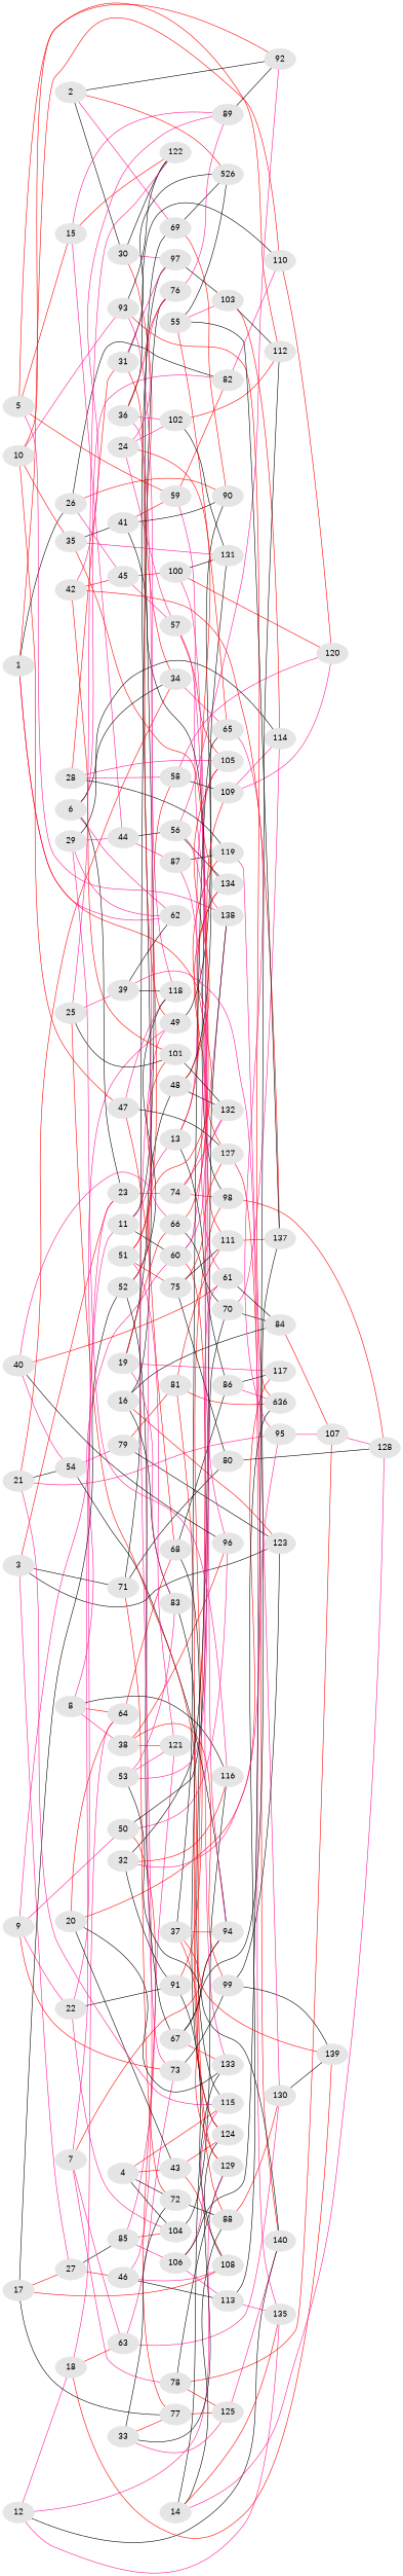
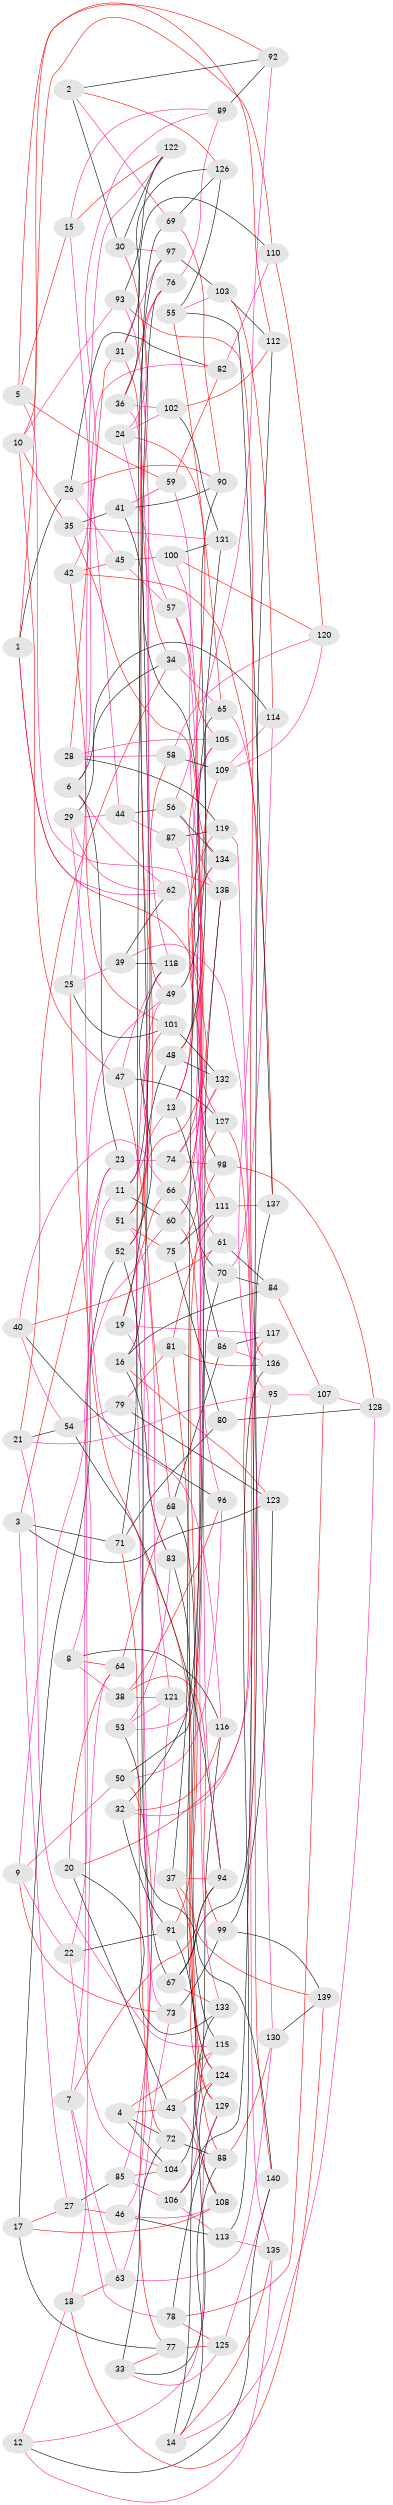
  graph {
    fontname=Lato
    rankdir=LR
    node [color=gray90 fontname=Lato style=filled]
    edge [color=deeppink fontname=Lato]
    1
    26
    62
    110
    127
    82
    45
    90
    120
    140
    2
    30
    69
    92
-   126 [label=526]
+   126
    122
    97
    34
    3
    23
    27
    71
    123
    74
    46
    85
    72
    76
    80
    4
    43
    104
    115
    108
    124
    88
    116
    5
    15
    59
    112
    138
    44
    89
    6
    114
    7
    11
    63
    78
    94
    13
    60
    73
    130
    129
    125
    107
    8
    38
    64
    96
    99
    121
    68
    79
    81
    9
    22
    49
    50
    91
    77
    70
    10
    35
    47
    93
    41
    111
    131
    118
-   136 [label=636]
+   136
    86
    105
    119
    132
    12
    18
    135
    139
    117
    14
    128
    133
    56
    87
    16
    83
    84
    103
    17
    52
    134
    67
    19
    48
    66
    109
    20
    21
    54
    95
    65
    98
    24
    57
    102
    25
    39
    101
    100
    113
    106
    28
    31
    58
    29
    32
    33
    137
    36
    37
    40
    61
    42
    51
    75
    53
    55
    1 -- 26 [color=black]
    1 -- 62
    1 -- 110 [color=red]
    1 -- 127 [color=red]
    26 -- 82 [color=black]
    26 -- 45
    26 -- 90 [color=red]
    110 -- 120 [color=red]
    127 -- 140 [color=red]
    82 -- 110
    45 -- 57
    45 -- 100 [color=red]
    2 -- 30 [color=black]
    2 -- 69
    2 -- 92 [color=black]
    2 -- 126 [color=red]
    30 -- 122 [color=black]
    30 -- 97
    30 -- 34 [color=red]
    69 -- 90 [color=red]
    69 -- 126 [color=black]
    97 -- 103 [color=black]
    34 -- 65
    3 -- 23 [color=red]
    3 -- 27
    3 -- 71 [color=black]
    3 -- 123 [color=black]
    23 -- 74
    27 -- 46 [color=red]
    27 -- 85 [color=black]
    71 -- 72 [color=red]
    71 -- 76 [color=black]
    71 -- 80 [color=black]
    74 -- 132
    74 -- 134 [color=red]
    74 -- 98 [color=red]
    46 -- 108
    46 -- 49
    46 -- 113 [color=black]
    85 -- 104 [color=red]
    85 -- 121
    85 -- 106
    72 -- 88 [color=black]
    76 -- 89
    80 -- 128 [color=black]
    4 -- 72 [color=black]
    4 -- 43 [color=red]
    4 -- 104 [color=black]
    4 -- 115 [color=red]
    43 -- 108 [color=red]
    43 -- 124 [color=red]
    104 -- 116 [color=black]
    88 -- 130 [color=red]
    5 -- 15 [color=red]
    5 -- 59 [color=red]
    5 -- 112 [color=red]
    5 -- 138
    15 -- 122 [color=red]
    15 -- 44
    15 -- 89
    59 -- 82 [color=red]
    59 -- 138
    44 -- 56 [color=black]
    44 -- 87
    89 -- 92 [color=black]
    6 -- 62
    6 -- 82
    6 -- 23 [color=black]
    6 -- 114 [color=black]
    7 -- 11
    7 -- 63
    7 -- 78
    7 -- 94 [color=red]
    11 -- 69 [color=black]
    11 -- 13
    11 -- 60 [color=black]
    63 -- 73
    63 -- 130
    78 -- 129 [color=black]
    78 -- 125 [color=red]
    78 -- 107 [color=red]
    13 -- 86 [color=black]
    13 -- 105
    13 -- 119 [color=red]
    60 -- 138
    60 -- 129 [color=red]
    60 -- 132
    73 -- 99 [color=black]
    130 -- 139 [color=black]
    125 -- 140
    107 -- 128
    8 -- 116 [color=black]
    8 -- 60
    8 -- 38
    8 -- 64 [color=red]
    38 -- 96 [color=red]
    38 -- 99 [color=red]
    38 -- 121 [color=red]
    64 -- 68 [color=red]
    99 -- 123 [color=black]
    99 -- 139 [color=black]
    68 -- 115 [color=black]
    68 -- 86 [color=black]
    79 -- 123 [color=black]
    79 -- 81 [color=red]
    81 -- 88 [color=red]
    81 -- 111 [color=red]
    81 -- 136 [color=red]
    9 -- 73 [color=red]
    9 -- 22
    9 -- 49
    9 -- 50
    22 -- 23
    22 -- 104
    22 -- 91 [color=black]
    49 -- 90 [color=black]
    50 -- 96
    50 -- 77 [color=red]
    50 -- 70 [color=black]
    91 -- 108 [color=black]
    91 -- 98 [color=red]
    77 -- 125 [color=red]
    70 -- 114
    70 -- 84 [color=black]
    10 -- 92 [color=red]
    10 -- 35 [color=red]
    10 -- 47 [color=red]
    10 -- 93
    35 -- 41 [color=black]
    35 -- 111 [color=red]
    35 -- 131
    47 -- 127 [color=black]
    47 -- 68 [color=red]
    47 -- 118
    93 -- 122 [color=black]
    93 -- 118
    93 -- 136 [color=red]
    41 -- 90 [color=black]
    41 -- 59 [color=red]
    41 -- 98 [color=black]
    111 -- 137 [color=red]
    86 -- 136
    86 -- 117 [color=black]
    119 -- 130
    12 -- 140 [color=black]
    12 -- 129
    12 -- 18
    12 -- 135
    18 -- 63 [color=red]
    18 -- 64
    18 -- 139 [color=red]
    14 -- 88 [color=black]
    14 -- 135 [color=red]
    14 -- 128
    14 -- 133 [color=black]
    56 -- 92
    56 -- 134 [color=black]
    56 -- 61
    87 -- 96
    87 -- 119 [color=black]
    16 -- 97 [color=black]
    16 -- 123 [color=red]
    16 -- 83 [color=black]
    16 -- 84 [color=black]
    83 -- 124 [color=black]
    84 -- 107 [color=red]
    103 -- 112 [color=black]
    103 -- 114 [color=red]
    17 -- 27 [color=red]
    17 -- 108 [color=red]
    17 -- 77 [color=black]
    17 -- 52 [color=black]
    52 -- 118 [color=black]
    52 -- 134 [color=red]
    52 -- 67 [color=black]
    67 -- 94 [color=black]
    67 -- 133 [color=red]
    67 -- 137 [color=black]
    19 -- 117
    19 -- 83
    19 -- 48 [color=black]
    19 -- 66 [color=red]
    48 -- 131 [color=black]
    48 -- 105 [color=red]
    48 -- 132 [color=black]
    66 -- 70 [color=black]
    66 -- 109 [color=red]
    109 -- 120
    109 -- 114
    20 -- 43 [color=black]
    20 -- 64 [color=red]
    20 -- 117 [color=red]
    20 -- 133 [color=black]
    21 -- 34 [color=red]
    21 -- 115
    21 -- 54 [color=black]
    21 -- 95
    54 -- 94 [color=black]
    54 -- 79
    95 -- 107
    65 -- 95
    98 -- 128 [color=red]
    24 -- 76
    24 -- 134 [color=red]
    24 -- 57
    24 -- 102
    57 -- 94
    57 -- 105 [color=red]
    102 -- 112 [color=red]
    102 -- 131 [color=black]
    25 -- 122
    25 -- 124 [color=red]
    25 -- 39
    25 -- 101 [color=black]
    39 -- 62 [color=black]
    39 -- 118 [color=black]
    39 -- 135
    101 -- 132 [color=black]
    100 -- 120 [color=red]
    100 -- 131 [color=black]
    100 -- 133
    113 -- 136 [color=black]
    113 -- 135
    106 -- 115
    106 -- 112 [color=black]
    106 -- 113
    28 -- 105
    28 -- 119 [color=black]
    28 -- 31 [color=red]
    28 -- 58
    31 -- 126 [color=black]
    31 -- 97
    31 -- 49 [color=red]
    58 -- 120
    58 -- 109 [color=black]
    29 -- 62
    29 -- 34 [color=black]
    29 -- 116
    29 -- 44
    32 -- 116 [color=red]
    32 -- 138 [color=black]
    32 -- 91 [color=black]
    32 -- 95
    33 -- 72 [color=black]
    33 -- 124 [color=black]
    33 -- 125
    33 -- 77 [color=red]
    36 -- 110 [color=black]
    36 -- 76 [color=red]
    36 -- 73
    36 -- 102
    37 -- 94 [color=red]
    37 -- 129 [color=red]
    37 -- 139 [color=red]
    37 -- 65 [color=black]
    40 -- 96 [color=black]
    40 -- 66
    40 -- 54
    40 -- 61 [color=red]
    61 -- 84 [color=black]
    42 -- 45 [color=red]
    42 -- 89
    42 -- 101 [color=red]
    42 -- 137 [color=red]
    51 -- 121
    51 -- 101 [color=red]
    51 -- 58 [color=red]
    51 -- 75 [color=red]
    75 -- 127 [color=red]
    75 -- 80 [color=black]
    75 -- 111 [color=black]
    53 -- 140 [color=black]
    53 -- 121
    53 -- 83
    53 -- 61
    55 -- 126 [color=black]
    55 -- 103
    55 -- 65 [color=red]
    55 -- 137 [color=black]
  }
